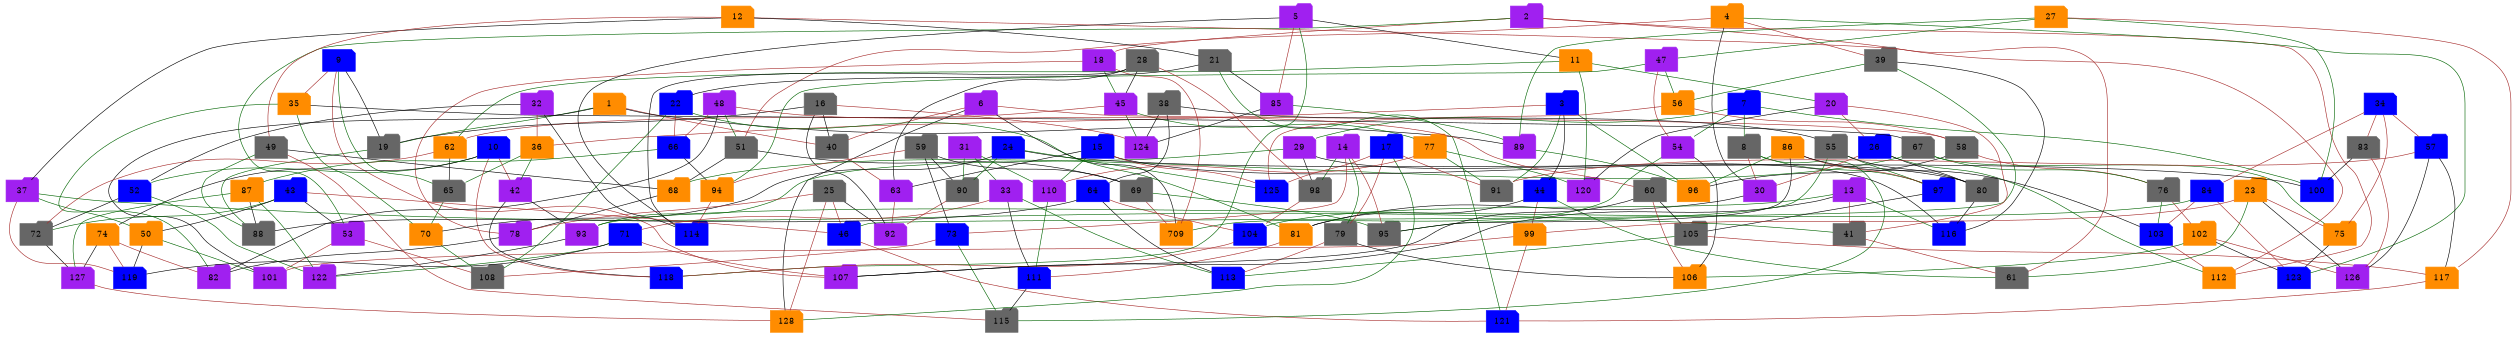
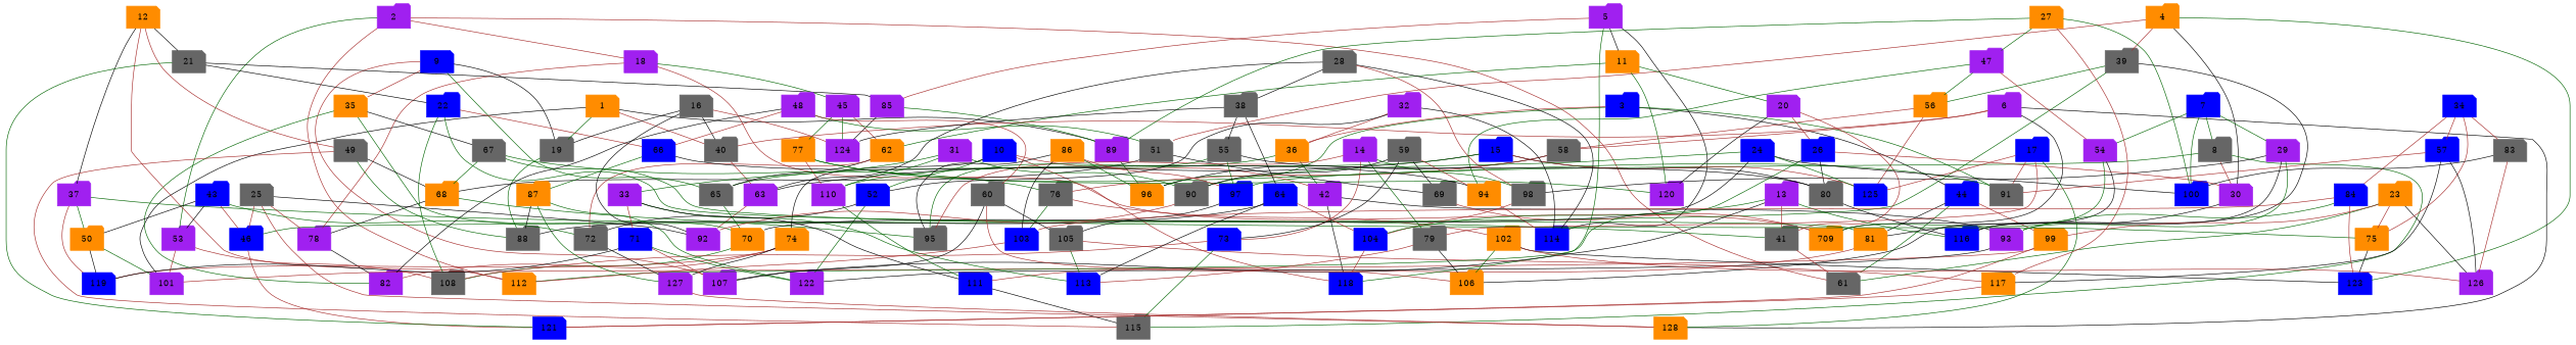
  graph {
    node [color=purple shape=folder style=filled]
    edge [color=brown]
    1 [color=darkorange shape=note]
    19 [color=gray40]
    40 [color=gray40]
    89
    101 [shape=note]
    88 [color=gray40]
    63 [shape=note]
    96 [color=darkorange shape=note]
    18 [shape=note]
    2
    53
    61 [color=gray40 shape=note]
    112 [color=darkorange shape=note]
    n14 [color=darkorange label=709]
    45 [shape=note]
    78
    108 [color=gray40]
    3 [color=blue]
    36 [color=darkorange shape=note]
    44 [color=blue]
    91 [color=gray40 shape=note]
    65 [color=gray40 shape=note]
    42
    81 [color=darkorange shape=note]
    99 [color=darkorange shape=note]
    4 [color=darkorange]
    30 [shape=note]
    39 [color=gray40]
    51 [color=gray40 shape=note]
    123 [color=blue shape=note]
    116 [color=blue]
    46 [color=blue]
    56 [color=darkorange]
    68 [color=darkorange]
    69 [color=gray40]
    11 [color=darkorange shape=note]
    5
    85 [shape=note]
    114 [color=blue]
    118 [color=blue shape=note]
    20 [shape=note]
    62 [color=darkorange shape=note]
    120
    124 [shape=note]
    6
    58 [color=gray40 shape=note]
    128 [color=darkorange shape=note]
    76 [color=gray40]
    7 [color=blue]
    8 [color=gray40]
    29 [shape=note]
    54 [shape=note]
    100 [color=blue]
    97 [color=blue]
    115 [color=gray40]
    98 [color=gray40]
    93 [shape=note]
    106 [color=darkorange]
    105 [color=gray40]
    9 [color=blue shape=note]
    35 [color=darkorange shape=note]
    107
    70 [color=darkorange shape=note]
    67 [color=gray40 shape=note]
    82
    10 [color=blue shape=note]
    52 [color=blue shape=note]
    74 [color=darkorange shape=note]
    72 [color=gray40]
    122
    119 [color=blue shape=note]
    127 [shape=note]
    41 [color=gray40]
    26 [color=blue]
    12 [color=darkorange shape=note]
    21 [color=gray40 shape=note]
    37
    49 [color=gray40 shape=note]
    22 [color=blue]
    121 [color=blue shape=note]
    50 [color=darkorange]
    13
    104 [color=blue shape=note]
    73 [color=blue shape=note]
    14
    79 [color=gray40]
    95 [color=gray40]
    113 [color=blue shape=note]
    15 [color=blue]
    80 [color=gray40]
    110 [shape=note]
    125 [color=blue shape=note]
    92 [shape=note]
    111 [color=blue shape=note]
    16 [color=gray40 shape=note]
    17 [color=blue]
    77 [color=darkorange]
    66 [color=blue shape=note]
    94 [color=darkorange]
    87 [color=darkorange]
    23 [color=darkorange]
    75 [color=darkorange]
    126
    24 [color=blue shape=note]
    90 [color=gray40]
    25 [color=gray40 shape=note]
    27 [color=darkorange shape=note]
    47
    117 [color=darkorange shape=note]
    28 [color=gray40 shape=note]
    38 [color=gray40]
    55 [color=gray40]
    64 [color=blue shape=note]
    31 [shape=note]
    33 [shape=note]
    32
    71 [color=blue shape=note]
    34 [color=blue shape=note]
    57 [color=blue]
    83 [color=gray40 shape=note]
    84 [color=blue shape=note]
    103 [color=blue shape=note]
    43 [color=blue]
    48
    60 [color=gray40]
    102 [color=darkorange]
    59 [color=gray40]
    86 [color=darkorange shape=note]
    1 -- 19 [color=darkgreen]
    1 -- 40
    1 -- 89 [color=black]
    1 -- 101 [color=black]
    19 -- 88 [color=darkgreen]
    40 -- 63
    89 -- 96 [color=darkgreen]
    63 -- 92
    18 -- n14
    18 -- 45 [color=darkgreen]
    18 -- 78
    2 -- 18
    2 -- 53 [color=darkgreen]
    2 -- 61
    2 -- 112
    53 -- 101
    53 -- 108
    45 -- 62
    45 -- 124 [color=darkgreen]
    45 -- 77 [color=darkgreen]
    78 -- 82 [color=black]
    3 -- 96 [color=darkgreen]
    3 -- 36
    3 -- 44 [color=black]
    3 -- 91 [color=darkgreen]
    36 -- 65 [color=darkgreen]
    36 -- 42 [color=darkgreen]
    44 -- 61 [color=darkgreen]
    44 -- 81 [color=black]
    44 -- 99
    65 -- 70 [color=darkgreen]
    42 -- 118 [color=black]
    42 -- 93 [color=black]
    81 -- 111
    99 -- 101
    99 -- 121
    4 -- 30 [color=black]
    4 -- 39
    4 -- 51
    4 -- 123 [color=darkgreen]
    30 -- 81 [color=black]
    39 -- 116 [color=black]
    39 -- 46 [color=darkgreen]
    39 -- 56 [color=darkgreen]
    51 -- 68 [color=black]
    51 -- 69 [color=black]
    46 -- 121
    56 -- 58
    56 -- 125
    68 -- 78 [color=black]
    69 -- n14
-   69 -- 95 [color=darkgreen]
+   68 -- 95 [color=darkgreen]
    11 -- 20 [color=darkgreen]
    11 -- 62 [color=darkgreen]
    11 -- 120 [color=darkgreen]
    5 -- 11 [color=black]
    5 -- 85
    5 -- 114 [color=black]
    5 -- 118 [color=darkgreen]
    85 -- 89 [color=darkgreen]
    85 -- 124 [color=black]
    20 -- 120 [color=black]
    20 -- 41
    20 -- 26
    62 -- 65 [color=black]
    62 -- 72
    6 -- 40
    6 -- n14 [color=black]
    6 -- 58
    6 -- 128 [color=black]
    58 -- 96 [color=black]
    58 -- 76
    76 -- 103 [color=darkgreen]
    76 -- 102
    7 -- 8 [color=darkgreen]
    7 -- 29 [color=darkgreen]
    7 -- 54 [color=darkgreen]
    7 -- 100 [color=darkgreen]
    8 -- 30
    8 -- 97 [color=darkgreen]
    8 -- 115 [color=darkgreen]
    29 -- 116 [color=black]
    29 -- 98 [color=black]
    29 -- 93 [color=darkgreen]
    54 -- n14 [color=darkgreen]
    54 -- 106 [color=black]
    97 -- 105 [color=black]
    98 -- 104
    93 -- 122 [color=black]
    105 -- 113 [color=darkgreen]
    105 -- 117
    9 -- 19 [color=black]
    9 -- 65 [color=darkgreen]
    9 -- 35
    9 -- 107
    35 -- 70 [color=darkgreen]
    35 -- 67 [color=black]
    35 -- 82 [color=darkgreen]
    70 -- 108 [color=darkgreen]
    67 -- 68 [color=darkgreen]
    67 -- 76 [color=darkgreen]
    67 -- 75 [color=darkgreen]
    10 -- 42
    10 -- 118
    10 -- 52 [color=darkgreen]
    10 -- 74 [color=black]
    52 -- 72 [color=black]
    52 -- 122 [color=darkgreen]
    74 -- 82
    74 -- 119
    74 -- 127 [color=black]
    72 -- 127 [color=black]
    127 -- 128
    41 -- 61
    26 -- 112 [color=darkgreen]
    26 -- 30
    26 -- 80 [color=black]
    12 -- 112
    12 -- 21 [color=black]
    12 -- 37 [color=black]
    12 -- 49
    21 -- 85 [color=black]
    21 -- 22 [color=black]
    21 -- 121 [color=darkgreen]
    37 -- 119
    37 -- 41 [color=darkgreen]
    37 -- 50 [color=darkgreen]
    49 -- 88 [color=darkgreen]
    49 -- 68 [color=black]
    49 -- 115
    22 -- 108 [color=darkgreen]
    22 -- 81 [color=darkgreen]
    22 -- 66
    50 -- 101 [color=darkgreen]
    50 -- 119 [color=black]
    13 -- 116 [color=darkgreen]
    13 -- 107 [color=black]
    13 -- 41
    13 -- 104 [color=darkgreen]
    104 -- 118
    73 -- 108
    73 -- 115 [color=darkgreen]
    14 -- 98 [color=darkgreen]
    14 -- 73
    14 -- 79 [color=darkgreen]
    14 -- 95
    79 -- 106 [color=black]
    79 -- 113
    15 -- 63 [color=black]
    15 -- 80 [color=black]
    15 -- 110 [color=darkgreen]
    15 -- 125
    80 -- 116 [color=black]
    110 -- 111 [color=darkgreen]
    111 -- 115 [color=black]
    16 -- 19 [color=black]
    16 -- 40 [color=black]
    16 -- 124
    16 -- 92 [color=black]
    17 -- 91
    17 -- 128 [color=darkgreen]
    17 -- 79
    17 -- 125
    77 -- 91 [color=darkgreen]
    77 -- 120 [color=darkgreen]
    77 -- 110
    66 -- 94 [color=black]
    66 -- 87 [color=darkgreen]
    94 -- 114
    87 -- 88 [color=black]
    87 -- 122 [color=darkgreen]
    87 -- 127 [color=darkgreen]
    23 -- 61 [color=darkgreen]
    23 -- 99
    23 -- 75
    23 -- 126 [color=black]
    75 -- 123 [color=black]
    24 -- 100 [color=black]
    24 -- 70 [color=black]
    24 -- 125 [color=darkgreen]
    24 -- 90 [color=darkgreen]
    90 -- 92
    25 -- 78
    25 -- 46
    25 -- 128
    25 -- 92 [color=black]
    27 -- 89 [color=darkgreen]
    27 -- 100 [color=darkgreen]
    27 -- 47 [color=darkgreen]
    27 -- 117
    47 -- 56 [color=darkgreen]
    47 -- 54
    47 -- 94 [color=darkgreen]
    117 -- 121
    28 -- 63 [color=black]
    28 -- 114 [color=black]
    28 -- 98
-   28 -- 45 [color=black]
+   28 -- 38 [color=black]
    38 -- 124 [color=black]
    38 -- 55 [color=black]
    38 -- 64 [color=black]
    55 -- 97 [color=darkgreen]
    55 -- 95 [color=darkgreen]
    55 -- 80 [color=black]
    64 -- 88 [color=black]
    64 -- 104
    64 -- 113 [color=black]
    31 -- 110 [color=darkgreen]
    31 -- 90 [color=darkgreen]
    31 -- 33 [color=darkgreen]
    33 -- 113 [color=darkgreen]
    33 -- 111 [color=black]
    33 -- 71
    32 -- 36
    32 -- 114 [color=black]
    32 -- 52 [color=black]
    71 -- 107
    71 -- 122 [color=darkgreen]
    71 -- 119 [color=black]
    34 -- 75
    34 -- 57
    34 -- 83
    34 -- 84
    57 -- 91
    57 -- 126 [color=black]
    57 -- 117 [color=black]
    83 -- 100 [color=black]
    83 -- 126
    84 -- 123
    84 -- 93 [color=darkgreen]
    84 -- 103
    103 -- 112
    43 -- 53 [color=black]
    43 -- 46
    43 -- 72 [color=darkgreen]
    43 -- 50 [color=black]
    48 -- 51 [color=darkgreen]
    48 -- 82 [color=black]
    48 -- 66
    48 -- 60
    60 -- 106
    60 -- 105 [color=black]
    60 -- 107 [color=black]
    102 -- 123 [color=black]
    102 -- 106 [color=darkgreen]
    102 -- 126
    59 -- 69 [color=black]
    59 -- 73 [color=black]
    59 -- 94
    59 -- 90 [color=black]
    86 -- 96 [color=darkgreen]
    86 -- 97
    86 -- 95 [color=black]
    86 -- 103 [color=black]
  }
